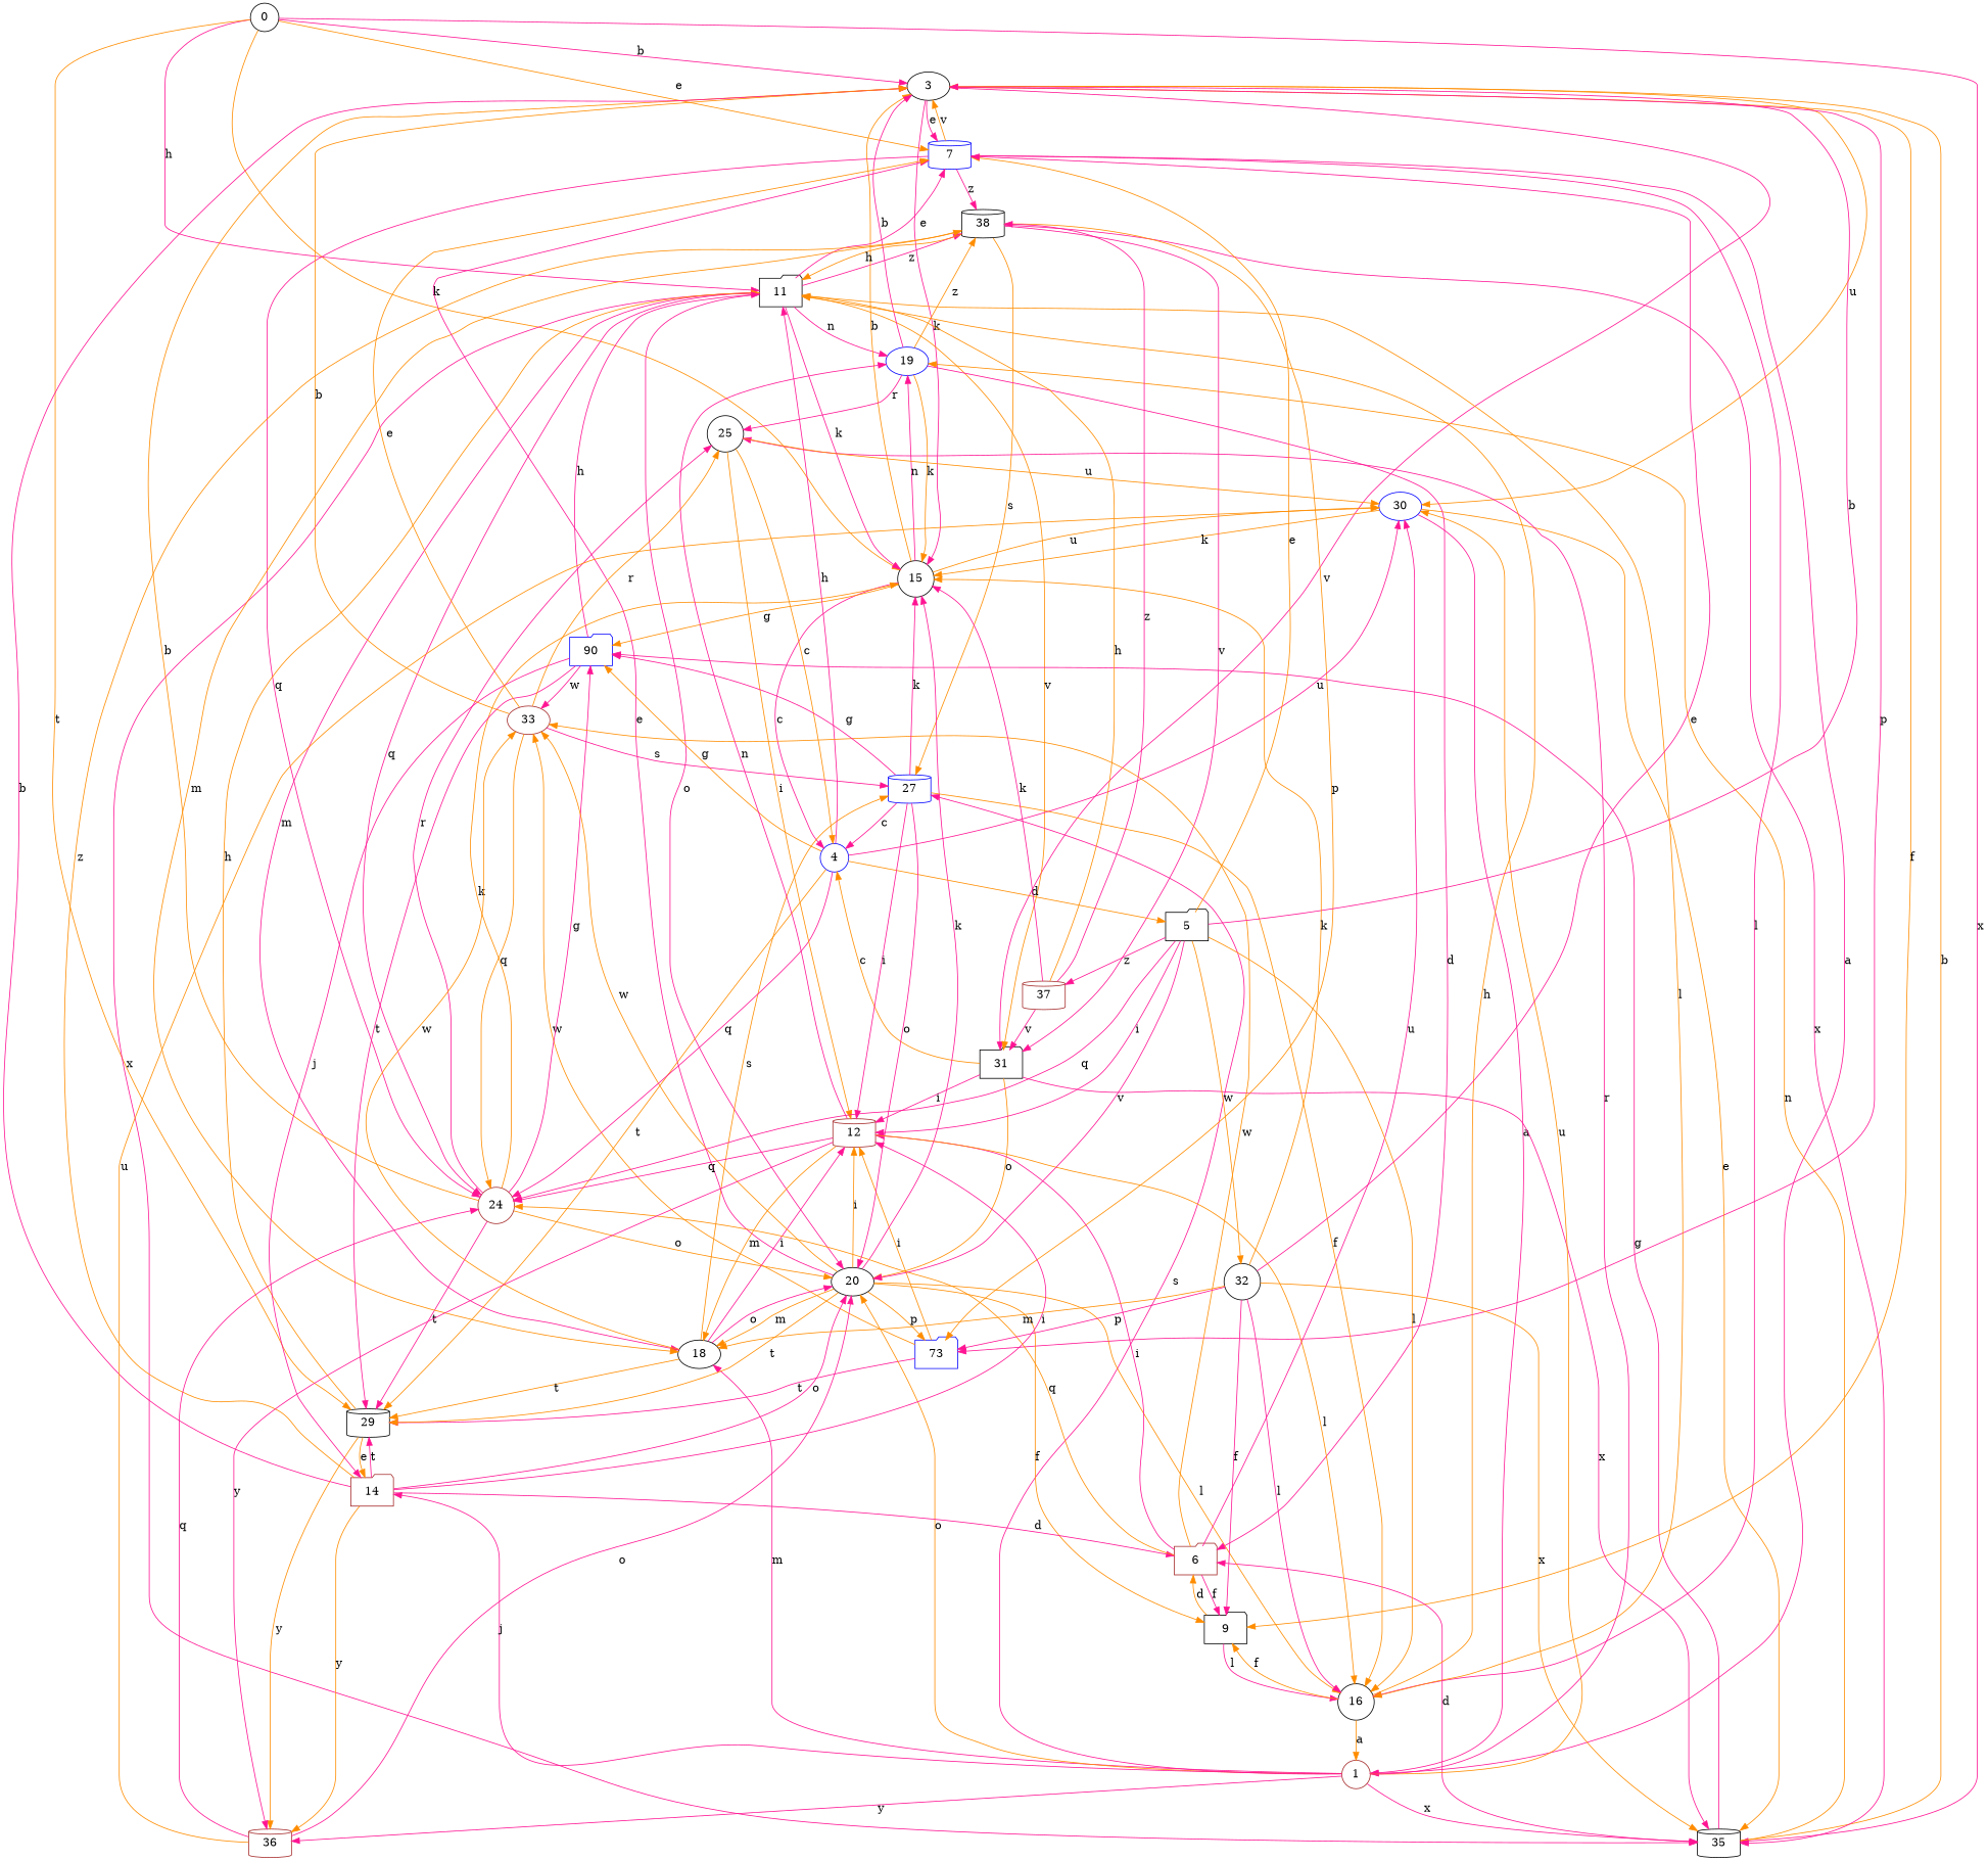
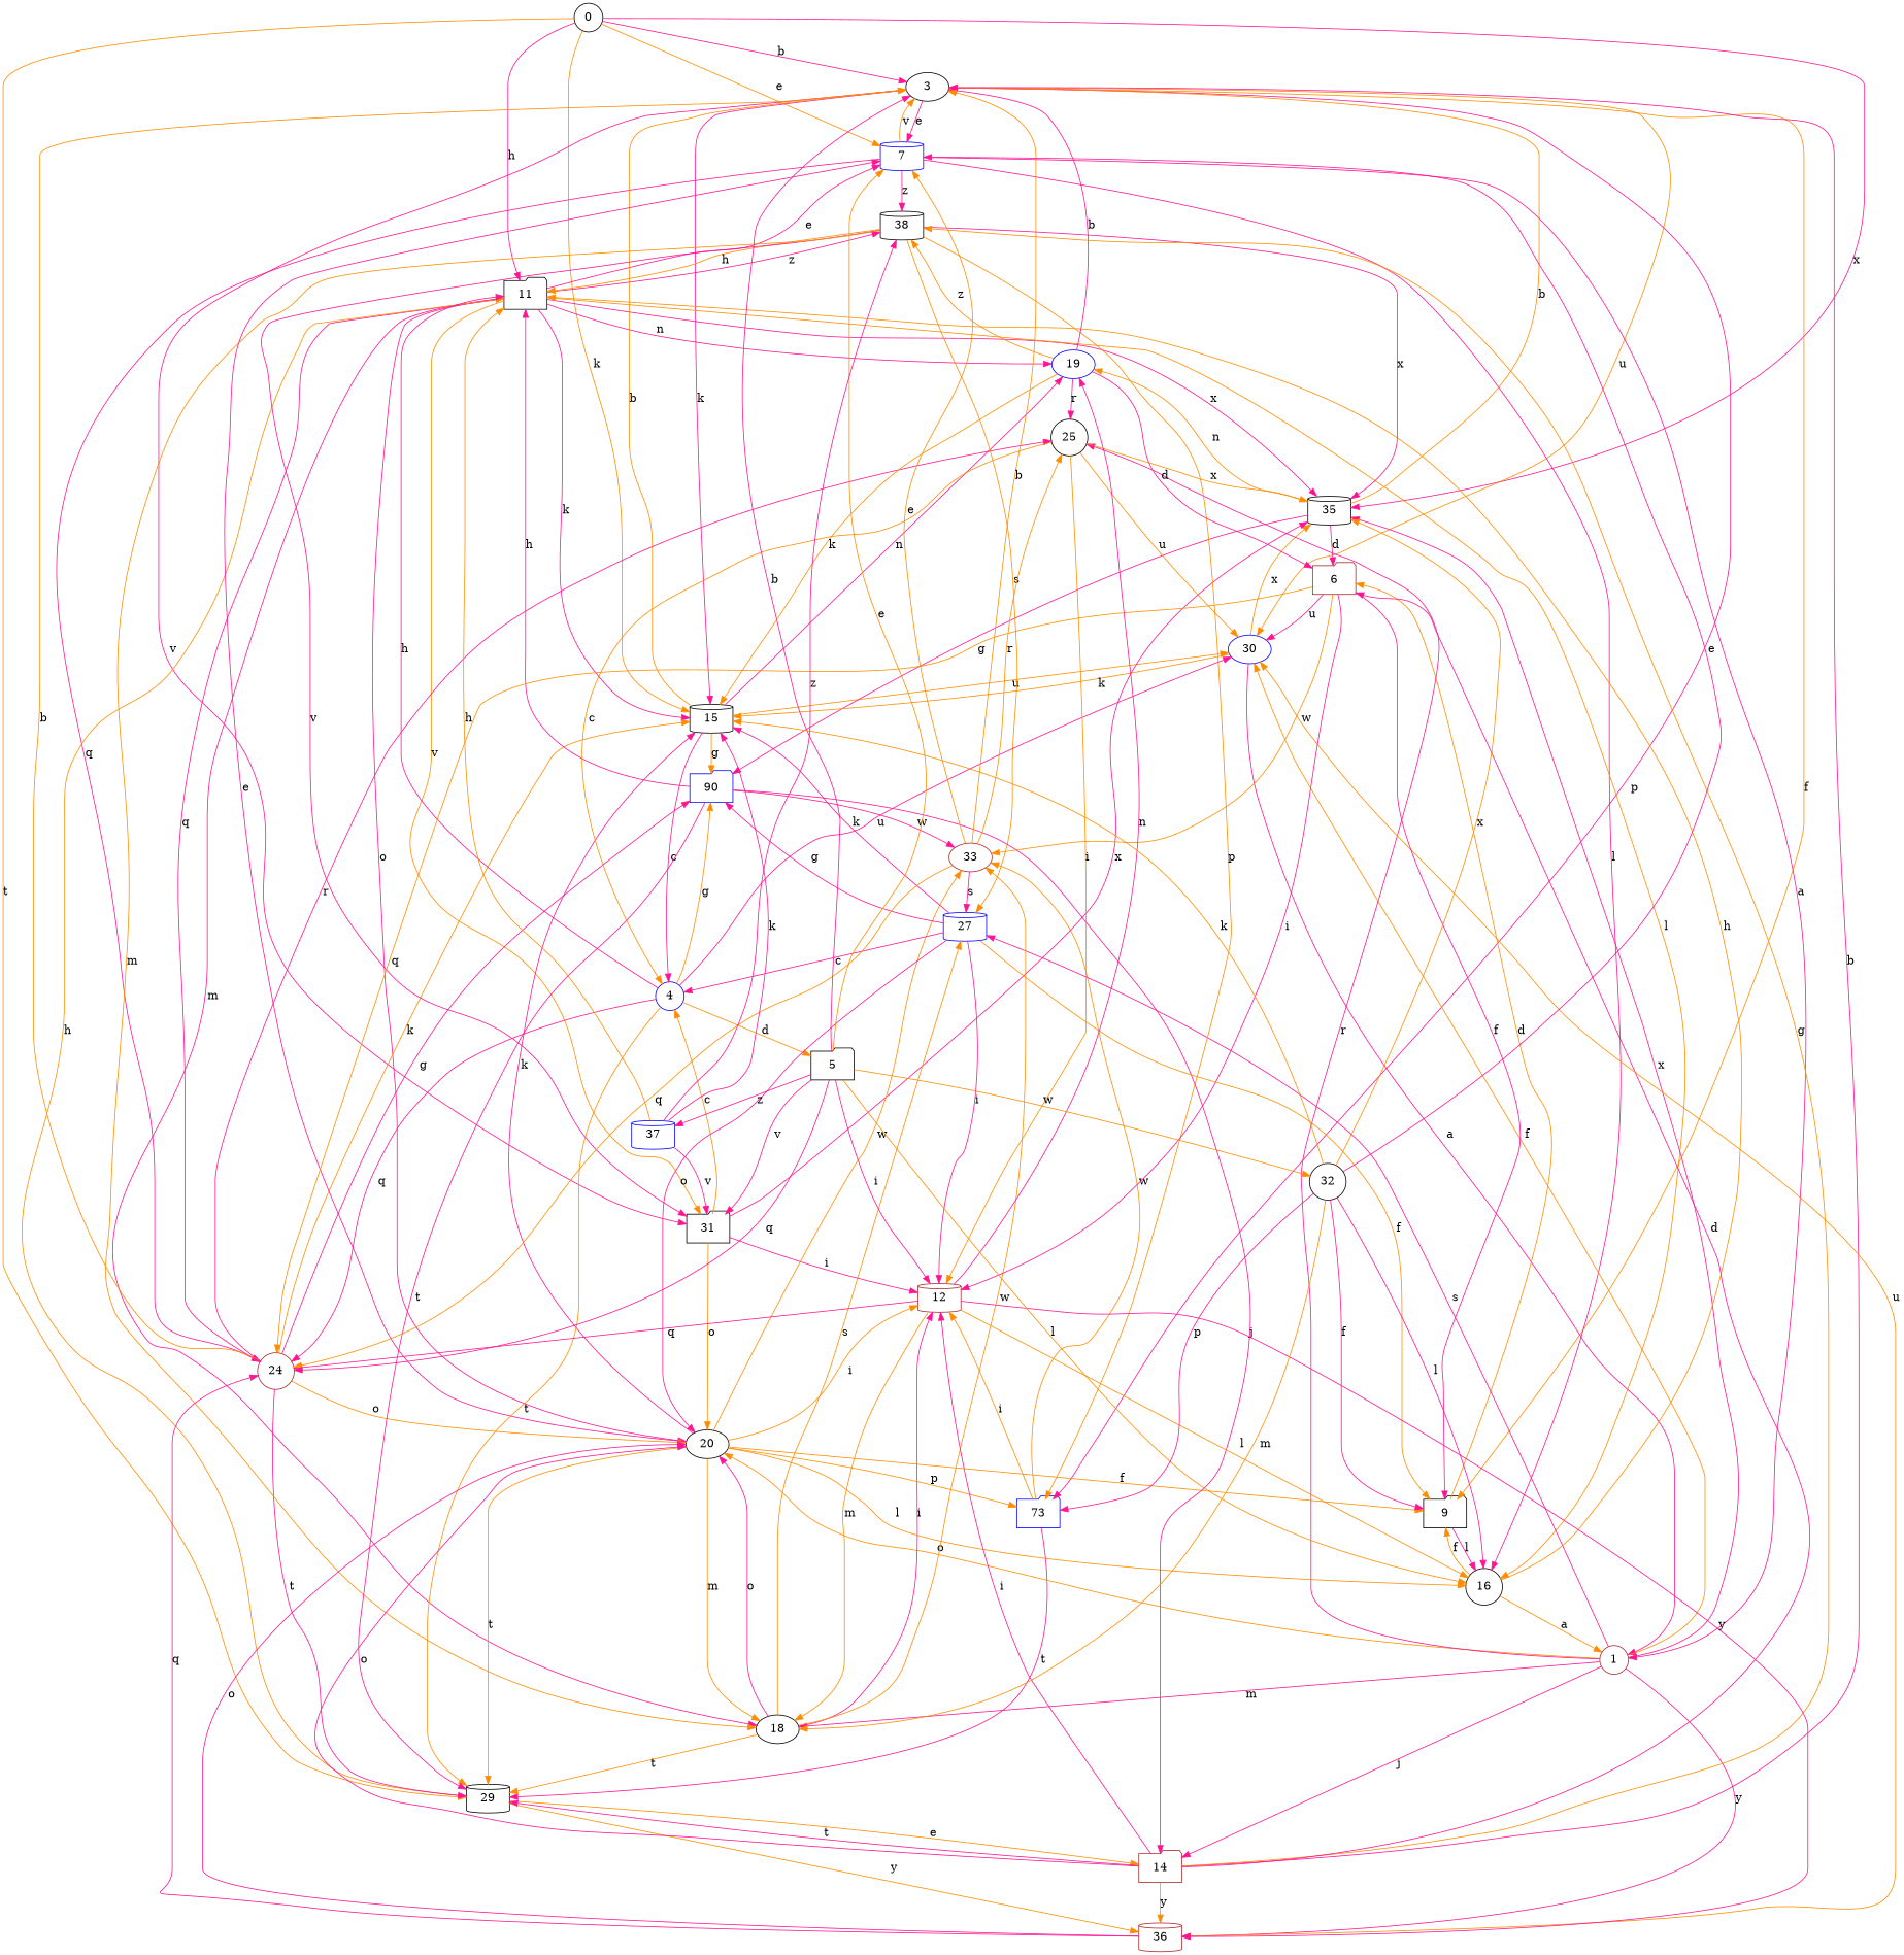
  strict digraph {
    node [color=black shape=cylinder]
    edge [color=deeppink]
    0 [shape=circle]
    3 [shape=ellipse]
    7 [color=blue]
    11 [shape=folder]
-   15 [shape=circle]
+   15
    29
    35
    30 [color=blue shape=ellipse]
    9 [shape=folder]
    n10 [color=blue label=73 shape=folder]
    31 [shape=folder]
    1 [color=brown shape=circle]
    24 [color=brown shape=circle]
    16 [shape=circle]
    38
    18 [shape=ellipse]
    20 [shape=ellipse]
    19 [color=blue shape=ellipse]
    4 [color=blue shape=circle]
    n20 [color=blue label=90 shape=folder]
    14 [color=brown shape=folder]
    36 [color=brown]
    6 [color=brown shape=folder]
    25 [shape=circle]
    27 [color=blue]
    12 [color=brown]
    33 [color=brown shape=ellipse]
    5 [shape=folder]
    32 [shape=circle]
-   37 [color=brown]
+   37 [color=blue]
    0 -> 3 [label=b]
    0 -> 7 [color=darkorange label=e]
    0 -> 11 [label=h]
    0 -> 15 [color=darkorange label=k]
    0 -> 29 [color=darkorange label=t]
    0 -> 35 [label=x]
    3 -> 7 [label=e]
    3 -> 15 [label=k]
    3 -> 30 [color=darkorange label=u]
    3 -> 9 [color=darkorange label=f]
    3 -> n10 [label=p]
    3 -> 31 [label=v]
    7 -> 3 [color=darkorange label=v]
    7 -> 1 [label=a]
    7 -> 24 [label=q]
    7 -> 16 [label=l]
    7 -> 38 [label=z]
    11 -> 7 [label=e]
    11 -> 15 [label=k]
    11 -> 35 [label=x]
    11 -> 31 [color=darkorange label=v]
    11 -> 24 [label=q]
    11 -> 16 [color=darkorange label=l]
    11 -> 38 [label=z]
    11 -> 18 [label=m]
    11 -> 20 [label=o]
    11 -> 19 [label=n]
    15 -> 3 [color=darkorange label=b]
    15 -> 30 [color=darkorange label=u]
    15 -> 19 [label=n]
    15 -> 4 [label=c]
    15 -> n20 [color=darkorange label=g]
    29 -> 11 [color=darkorange label=h]
    29 -> 14 [color=darkorange label=e]
    29 -> 36 [color=darkorange label=y]
    35 -> 3 [color=darkorange label=b]
    35 -> 19 [color=darkorange label=n]
    35 -> n20 [label=g]
    35 -> 6 [label=d]
    30 -> 15 [color=darkorange label=k]
-   30 -> 35 [color=darkorange label=e]
+   30 -> 35 [color=darkorange label=x]
    30 -> 1 [label=a]
    9 -> 16 [label=l]
    9 -> 6 [color=darkorange label=d]
    n10 -> 29 [label=t]
    n10 -> 12 [color=darkorange label=i]
    n10 -> 33 [color=darkorange label=w]
    31 -> 35 [label=x]
    31 -> 20 [color=darkorange label=o]
    31 -> 4 [color=darkorange label=c]
    31 -> 12 [label=i]
    1 -> 35 [label=x]
-   1 -> 30 [color=darkorange label=u]
+   1 -> 30 [color=darkorange label=f]
    1 -> 18 [label=m]
    1 -> 20 [color=darkorange label=o]
    1 -> 14 [label=j]
    1 -> 36 [label=y]
    1 -> 25 [label=r]
    1 -> 27 [label=s]
    24 -> 3 [color=darkorange label=b]
    24 -> 15 [color=darkorange label=k]
    24 -> 29 [label=t]
    24 -> 20 [color=darkorange label=o]
    24 -> n20 [label=g]
    24 -> 25 [label=r]
    16 -> 11 [color=darkorange label=h]
    16 -> 9 [color=darkorange label=f]
    16 -> 1 [color=darkorange label=a]
    38 -> 11 [color=darkorange label=h]
    38 -> 35 [label=x]
    38 -> n10 [color=darkorange label=p]
    38 -> 31 [label=v]
    38 -> 18 [color=darkorange label=m]
    38 -> 27 [color=darkorange label=s]
    18 -> 29 [color=darkorange label=t]
    18 -> 20 [label=o]
    18 -> 27 [color=darkorange label=s]
    18 -> 12 [label=i]
    18 -> 33 [color=darkorange label=w]
    20 -> 7 [label=e]
    20 -> 15 [label=k]
    20 -> 29 [color=darkorange label=t]
    20 -> 9 [color=darkorange label=f]
    20 -> n10 [color=darkorange label=p]
    20 -> 16 [color=darkorange label=l]
    20 -> 18 [color=darkorange label=m]
    20 -> 12 [color=darkorange label=i]
    20 -> 33 [color=darkorange label=w]
    19 -> 3 [label=b]
    19 -> 15 [color=darkorange label=k]
    19 -> 38 [color=darkorange label=z]
    19 -> 6 [label=d]
    19 -> 25 [label=r]
    4 -> 11 [label=h]
    4 -> 29 [color=darkorange label=t]
    4 -> 30 [label=u]
    4 -> 24 [label=q]
    4 -> n20 [color=darkorange label=g]
    4 -> 5 [color=darkorange label=d]
    n20 -> 11 [label=h]
    n20 -> 29 [label=t]
    n20 -> 14 [label=j]
    n20 -> 33 [label=w]
    14 -> 3 [label=b]
    14 -> 29 [label=t]
-   14 -> 38 [color=darkorange label=z]
+   14 -> 38 [color=darkorange label=g]
    14 -> 20 [label=o]
    14 -> 36 [color=darkorange label=y]
    14 -> 6 [label=d]
    14 -> 12 [label=i]
    36 -> 30 [color=darkorange label=u]
    36 -> 24 [label=q]
    36 -> 20 [label=o]
    6 -> 30 [label=u]
    6 -> 9 [label=f]
    6 -> 24 [color=darkorange label=q]
    6 -> 12 [label=i]
    6 -> 33 [color=darkorange label=w]
+   25 -> 35 [color=darkorange label=x]
    25 -> 30 [color=darkorange label=u]
    25 -> 4 [color=darkorange label=c]
    25 -> 12 [color=darkorange label=i]
    27 -> 15 [label=k]
-   27 -> 16 [color=darkorange label=f]
+   27 -> 9 [color=darkorange label=f]
    27 -> 20 [label=o]
    27 -> 4 [label=c]
    27 -> n20 [label=g]
    27 -> 12 [label=i]
    12 -> 24 [label=q]
    12 -> 16 [color=darkorange label=l]
    12 -> 18 [color=darkorange label=m]
    12 -> 19 [label=n]
    12 -> 36 [label=y]
    33 -> 3 [color=darkorange label=b]
    33 -> 7 [color=darkorange label=e]
    33 -> 24 [color=darkorange label=q]
    33 -> 25 [color=darkorange label=r]
    33 -> 27 [label=s]
    5 -> 3 [label=b]
    5 -> 7 [color=darkorange label=e]
-   5 -> 20 [label=v]
+   5 -> 31 [label=v]
    5 -> 24 [label=q]
    5 -> 16 [color=darkorange label=l]
    5 -> 12 [label=i]
    5 -> 32 [color=darkorange label=w]
    5 -> 37 [label=z]
    32 -> 7 [label=e]
    32 -> 15 [color=darkorange label=k]
    32 -> 35 [color=darkorange label=x]
    32 -> 9 [label=f]
    32 -> n10 [label=p]
    32 -> 16 [label=l]
    32 -> 18 [color=darkorange label=m]
    37 -> 11 [color=darkorange label=h]
    37 -> 15 [label=k]
    37 -> 31 [label=v]
    37 -> 38 [label=z]
  }
